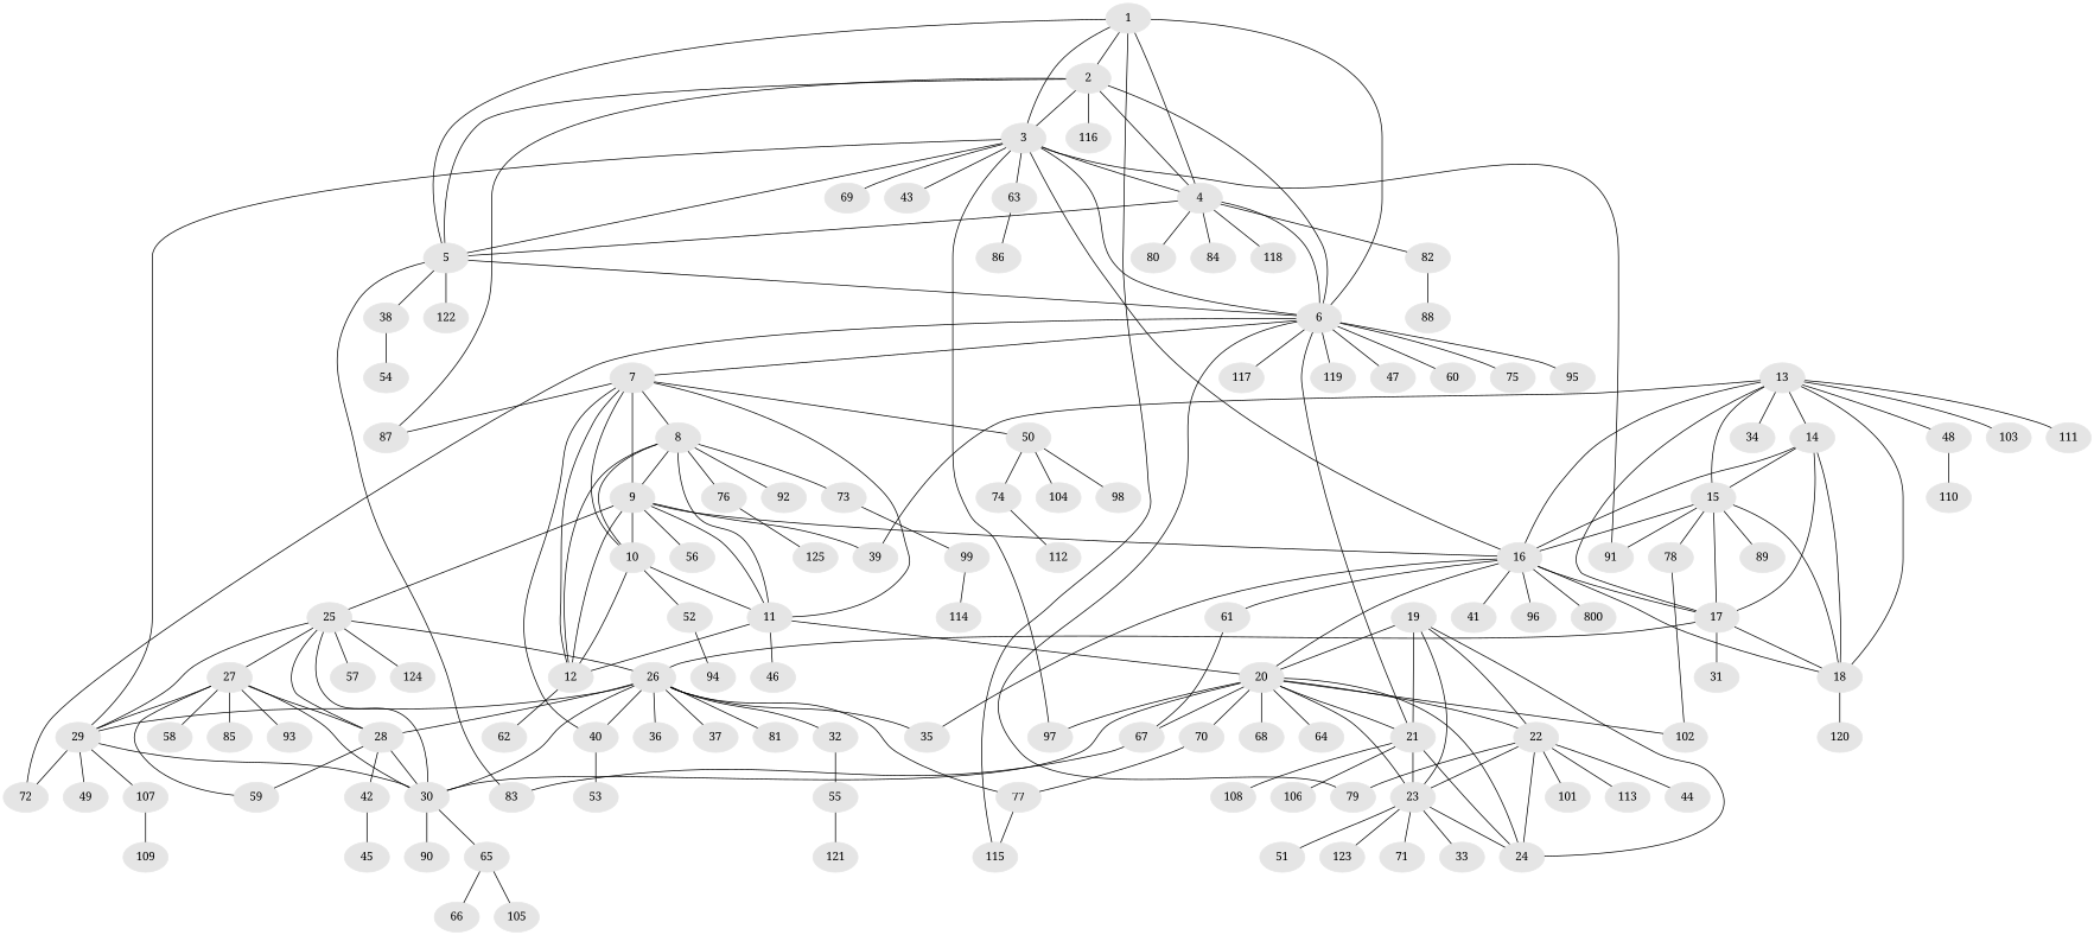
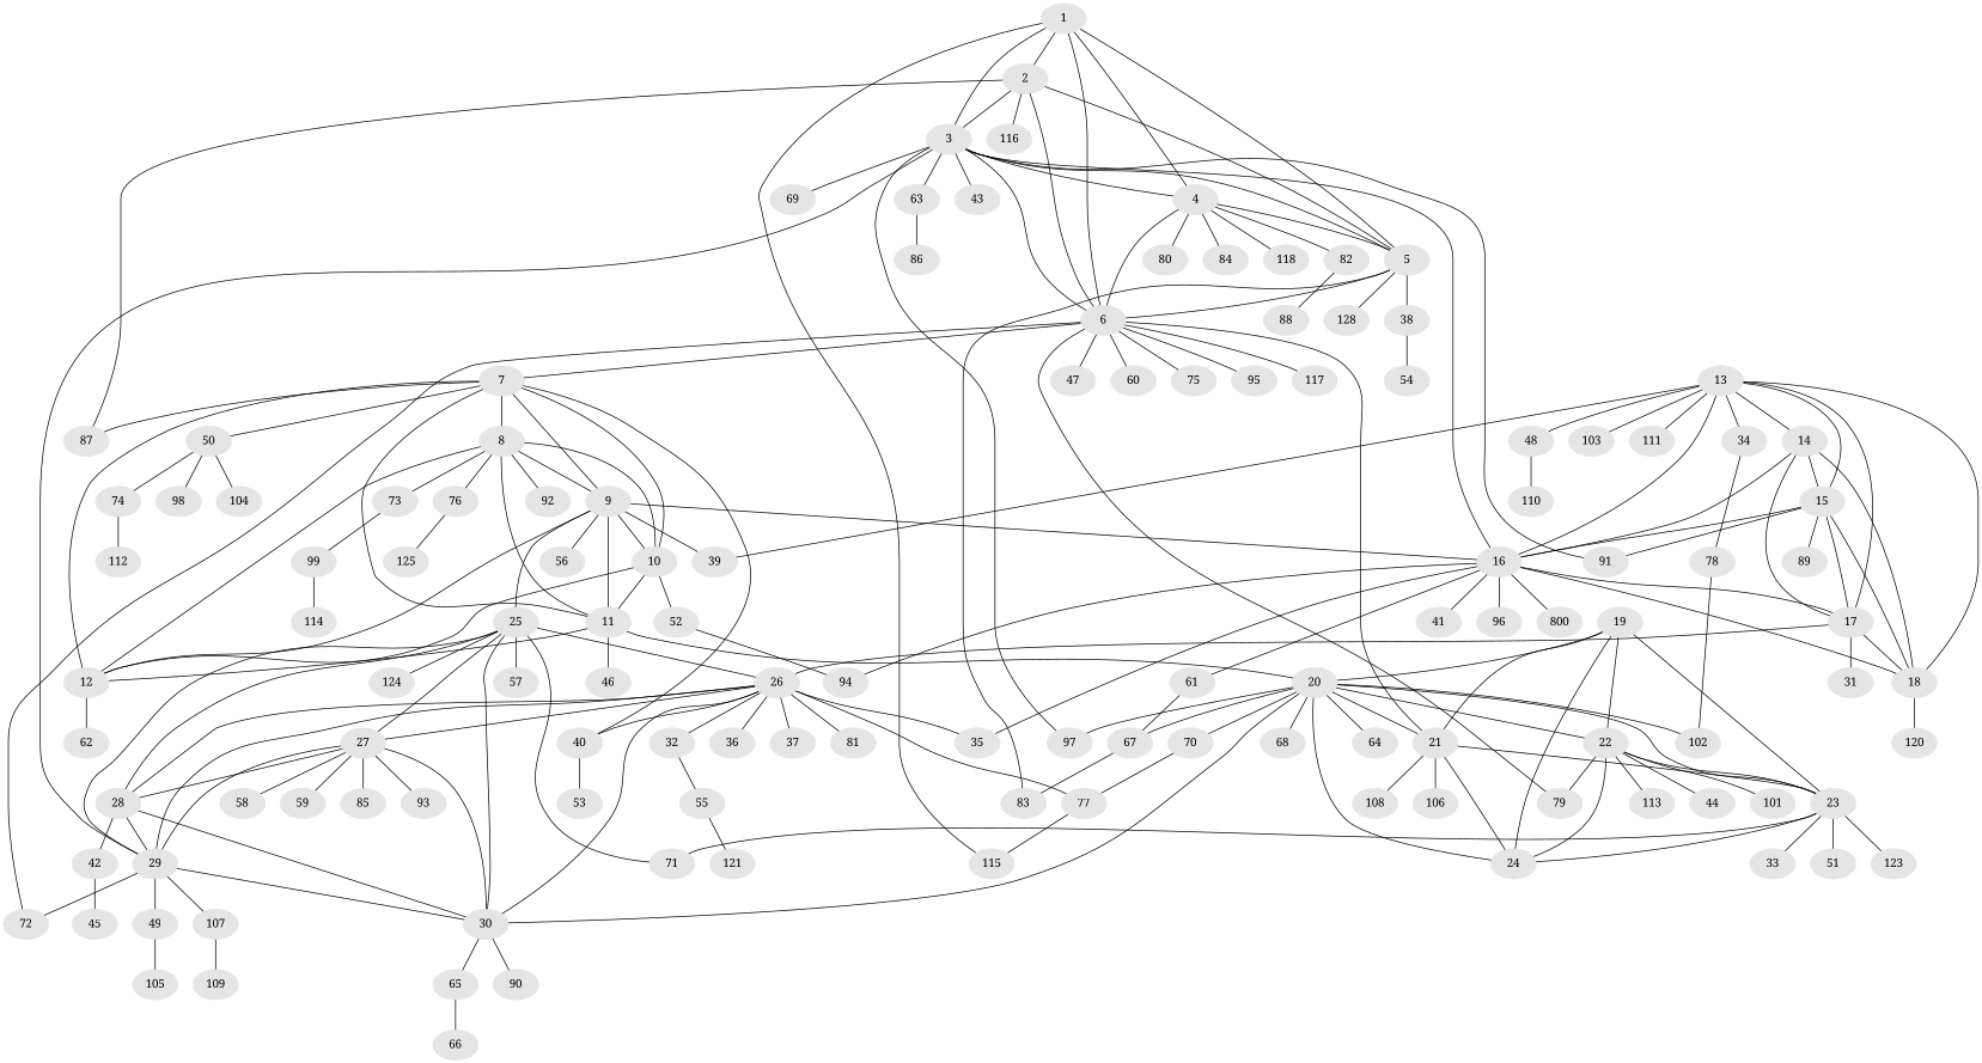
  graph {
    fontname="Noto Serif"
    node [color=gray90 fontname="Noto Serif" style=filled]
    edge [fontname="Noto Serif"]
    1
    2
    3
    4
    5
    6
    115
    87
    116
    16
    29
    43
    63
    69
    91
    97
    80
    82
    84
    118
    38
    83
-   122
+   122 [label=128]
    7
    21
    47
    60
    72
    75
    79
    95
    117
-   119
    20
    17
    18
    35
    41
    61
    96
    n41 [label=800]
    30
    49
    107
    86
    88
    54
    8
    9
    10
    11
    12
    40
    50
    23
    24
    106
    108
    73
    76
    92
    25
    39
    56
    52
    46
    62
    53
    74
    98
    104
    99
    125
    26
    71
    27
    28
    57
    124
    94
    22
    64
    67
    68
    70
    102
    13
    14
    15
    34
    48
    103
    111
    78
    89
    31
    120
    110
    32
    36
    37
    77
    81
    19
    44
    101
    113
    33
    51
    123
    65
    90
    58
    59
    85
    93
    42
    55
    45
    109
    66
    105
    121
    112
    114
    1 -- 2
    1 -- 3
    1 -- 4
    1 -- 5
    1 -- 6
    1 -- 115
    2 -- 3
-   2 -- 4
    2 -- 5
    2 -- 6
    2 -- 87
    2 -- 116
    3 -- 4
    3 -- 5
    3 -- 6
    3 -- 16
    3 -- 29
    3 -- 43
    3 -- 63
    3 -- 69
    3 -- 91
    3 -- 97
    4 -- 5
    4 -- 6
    4 -- 80
    4 -- 82
    4 -- 84
    4 -- 118
    5 -- 6
    5 -- 38
    5 -- 83
    5 -- 122
    6 -- 7
    6 -- 21
    6 -- 47
    6 -- 60
    6 -- 72
    6 -- 75
    6 -- 79
    6 -- 95
    6 -- 117
-   6 -- 119
-   16 -- 20
+   16 -- 94
    16 -- 17
    16 -- 18
    16 -- 35
    16 -- 41
    16 -- 61
    16 -- 96
    16 -- n41
    29 -- 72
    29 -- 30
    29 -- 49
    29 -- 107
    63 -- 86
    82 -- 88
    38 -- 54
    7 -- 87
    7 -- 8
    7 -- 9
    7 -- 10
    7 -- 11
    7 -- 12
    7 -- 40
    7 -- 50
    21 -- 23
    21 -- 24
    21 -- 106
    21 -- 108
    20 -- 97
    20 -- 21
    20 -- 30
    20 -- 23
    20 -- 24
    20 -- 22
    20 -- 64
    20 -- 67
    20 -- 68
    20 -- 70
    20 -- 102
    17 -- 18
    17 -- 26
    17 -- 31
    18 -- 120
    61 -- 67
    30 -- 65
    30 -- 90
    107 -- 109
    8 -- 9
    8 -- 10
    8 -- 11
    8 -- 12
    8 -- 73
    8 -- 76
    8 -- 92
    9 -- 16
    9 -- 10
    9 -- 11
    9 -- 12
    9 -- 25
    9 -- 39
    9 -- 56
    10 -- 11
    10 -- 12
    10 -- 52
    11 -- 20
    11 -- 12
    11 -- 46
    12 -- 62
    40 -- 53
    50 -- 74
    50 -- 98
    50 -- 104
    23 -- 24
    23 -- 71
    23 -- 33
    23 -- 51
    23 -- 123
    73 -- 99
    76 -- 125
    25 -- 29
    25 -- 30
    25 -- 26
+   25 -- 71
    25 -- 27
    25 -- 28
    25 -- 57
    25 -- 124
    52 -- 94
    74 -- 112
    99 -- 114
    26 -- 29
    26 -- 35
    26 -- 30
    26 -- 40
+   26 -- 27
    26 -- 28
    26 -- 32
    26 -- 36
    26 -- 37
    26 -- 77
    26 -- 81
    27 -- 29
    27 -- 30
    27 -- 28
    27 -- 58
    27 -- 59
    27 -- 85
    27 -- 93
-   28 -- 59
+   28 -- 29
    28 -- 30
    28 -- 42
    22 -- 79
    22 -- 23
    22 -- 24
    22 -- 44
    22 -- 101
    22 -- 113
    67 -- 83
    70 -- 77
    13 -- 16
    13 -- 17
    13 -- 18
    13 -- 39
    13 -- 14
    13 -- 15
    13 -- 34
    13 -- 48
    13 -- 103
    13 -- 111
    14 -- 16
    14 -- 17
    14 -- 18
    14 -- 15
    15 -- 16
    15 -- 91
    15 -- 17
    15 -- 18
-   15 -- 78
+   34 -- 78
    15 -- 89
    48 -- 110
    78 -- 102
    32 -- 55
    77 -- 115
    19 -- 21
    19 -- 20
    19 -- 23
    19 -- 24
    19 -- 22
    65 -- 66
-   65 -- 105
+   49 -- 105
    42 -- 45
    55 -- 121
  }
